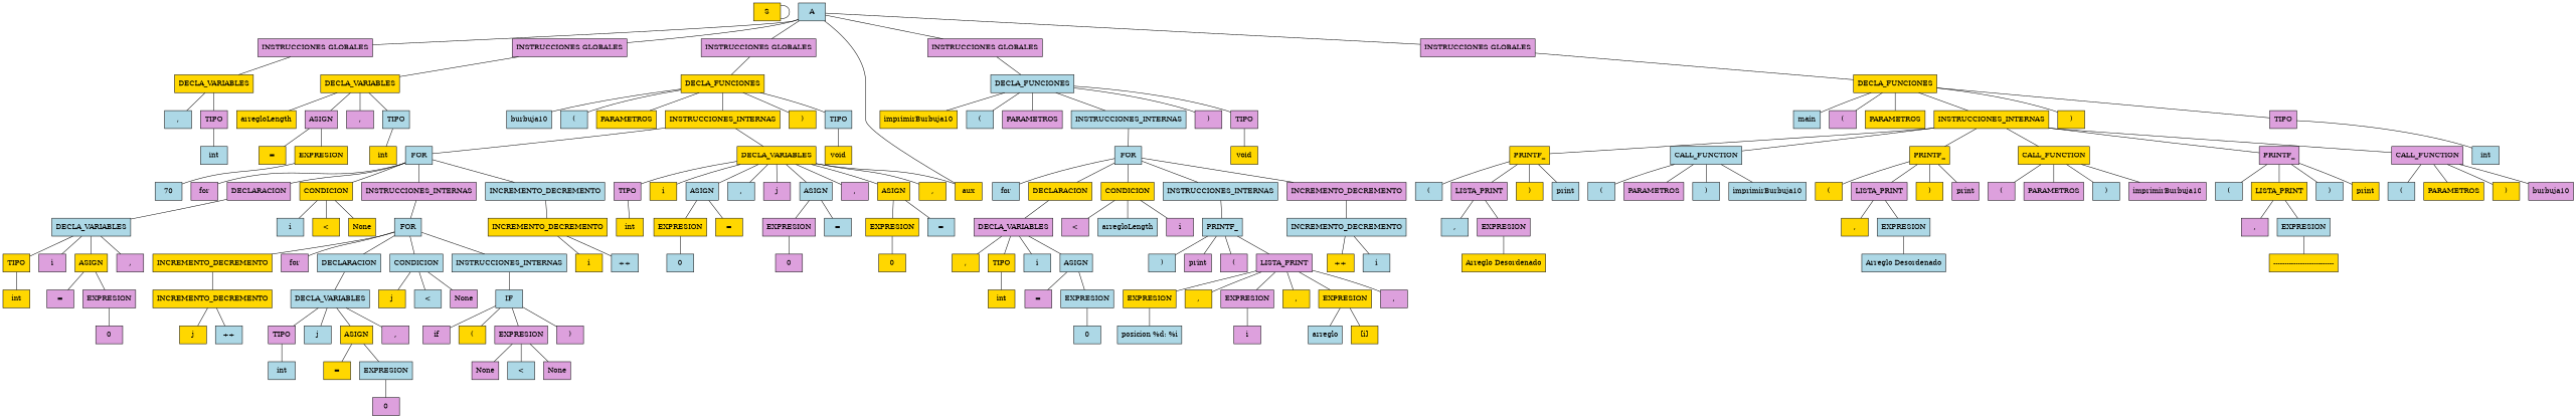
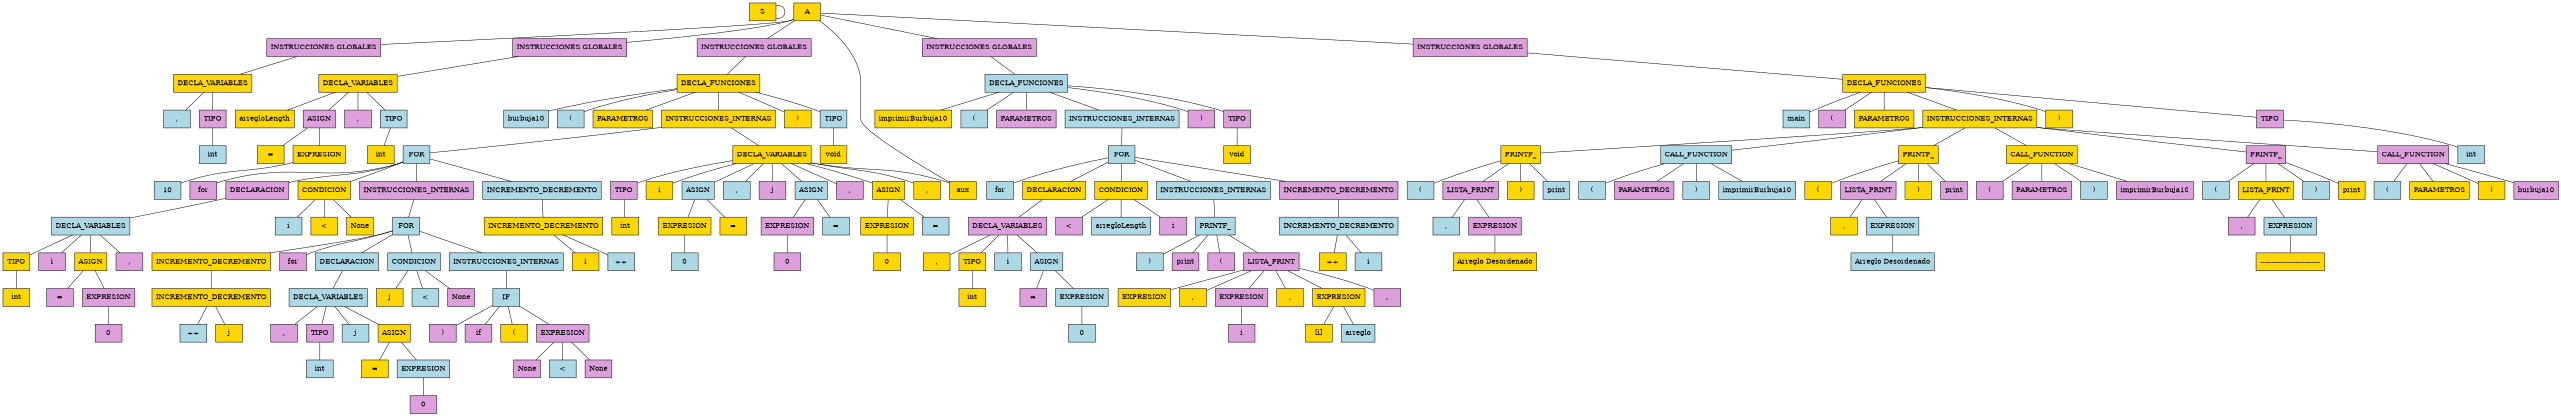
  graph {
    fontname="DejaVu Serif"
    node [fillcolor=gold fontname="DejaVu Serif" shape=box style=filled]
    edge [fontname="DejaVu Serif"]
    n1 [label=S]
-   n2 [fillcolor=lightblue label=A]
+   n2 [label=A]
    n3 [fillcolor=plum label="INSTRUCCIONES GLOBALES"]
    n4 [fillcolor=plum label="INSTRUCCIONES GLOBALES"]
    n5 [fillcolor=plum label="INSTRUCCIONES GLOBALES"]
    n6 [fillcolor=plum label="INSTRUCCIONES GLOBALES"]
    n7 [fillcolor=plum label="INSTRUCCIONES GLOBALES"]
    n8 [label=DECLA_VARIABLES]
    n9 [label=DECLA_VARIABLES]
    n10 [label=DECLA_FUNCIONES]
    n11 [fillcolor=lightblue label=DECLA_FUNCIONES]
    n12 [label=DECLA_FUNCIONES]
    n13 [fillcolor=plum label=TIPO]
    n14 [fillcolor=lightblue label=","]
    n15 [fillcolor=lightblue label=int]
    n16 [fillcolor=lightblue label=TIPO]
    n17 [label=arregloLength]
    n18 [fillcolor=plum label=ASIGN]
    n19 [fillcolor=plum label=","]
    n20 [label=int]
    n21 [label="="]
    n22 [label=EXPRESION]
-   n23 [fillcolor=lightblue label=70]
+   n23 [fillcolor=lightblue label=10]
    n24 [fillcolor=lightblue label=TIPO]
    n25 [fillcolor=lightblue label=burbuja10]
    n26 [fillcolor=lightblue label="("]
    n27 [label=PARAMETROS]
    n28 [label=INSTRUCCIONES_INTERNAS]
    n29 [label=")"]
    n30 [label=void]
    n31 [label=DECLA_VARIABLES]
    n32 [fillcolor=lightblue label=FOR]
    n33 [fillcolor=plum label=TIPO]
    n34 [label=i]
    n35 [fillcolor=lightblue label=ASIGN]
    n36 [fillcolor=lightblue label=","]
    n37 [fillcolor=plum label=j]
    n38 [fillcolor=lightblue label=ASIGN]
    n39 [fillcolor=plum label=","]
    n40 [label=aux]
    n41 [label=ASIGN]
    n42 [label=","]
    n43 [fillcolor=plum label=for]
    n44 [fillcolor=plum label=DECLARACION]
    n45 [label=CONDICION]
    n46 [fillcolor=plum label=INSTRUCCIONES_INTERNAS]
    n47 [fillcolor=lightblue label=INCREMENTO_DECREMENTO]
    n48 [label=int]
    n49 [label="="]
    n50 [label=EXPRESION]
    n51 [fillcolor=lightblue label="="]
    n52 [fillcolor=plum label=EXPRESION]
    n53 [fillcolor=lightblue label="="]
    n54 [label=EXPRESION]
    n55 [fillcolor=lightblue label=0]
    n56 [fillcolor=plum label=0]
    n57 [label=0]
    n58 [fillcolor=lightblue label=DECLA_VARIABLES]
    n59 [fillcolor=lightblue label=i]
    n60 [label="<"]
    n61 [label=None]
    n62 [fillcolor=lightblue label=FOR]
    n63 [label=INCREMENTO_DECREMENTO]
    n64 [label=TIPO]
    n65 [fillcolor=plum label=i]
    n66 [label=ASIGN]
    n67 [fillcolor=plum label=","]
    n68 [label=int]
    n69 [fillcolor=plum label="="]
    n70 [fillcolor=plum label=EXPRESION]
    n71 [fillcolor=plum label=0]
    n72 [fillcolor=plum label=for]
    n73 [fillcolor=lightblue label=DECLARACION]
    n74 [fillcolor=lightblue label=CONDICION]
    n75 [fillcolor=lightblue label=INSTRUCCIONES_INTERNAS]
    n76 [label=INCREMENTO_DECREMENTO]
    n77 [fillcolor=lightblue label=DECLA_VARIABLES]
    n78 [label=j]
    n79 [fillcolor=lightblue label="<"]
    n80 [fillcolor=plum label=None]
    n81 [fillcolor=lightblue label=IF]
    n82 [label=INCREMENTO_DECREMENTO]
    n83 [fillcolor=plum label=TIPO]
    n84 [fillcolor=lightblue label=j]
    n85 [label=ASIGN]
    n86 [fillcolor=plum label=","]
    n87 [fillcolor=lightblue label=int]
    n88 [label="="]
    n89 [fillcolor=lightblue label=EXPRESION]
    n90 [fillcolor=plum label=0]
    n91 [fillcolor=plum label=if]
    n92 [label="("]
    n93 [fillcolor=plum label=EXPRESION]
    n94 [fillcolor=plum label=")"]
    n95 [fillcolor=plum label=None]
    n96 [fillcolor=lightblue label="<"]
    n97 [fillcolor=plum label=None]
    n98 [label=j]
    n99 [fillcolor=lightblue label="++"]
    n100 [label=i]
    n101 [fillcolor=lightblue label="++"]
    n102 [fillcolor=plum label=TIPO]
    n103 [label=imprimirBurbuja10]
    n104 [fillcolor=lightblue label="("]
    n105 [fillcolor=plum label=PARAMETROS]
    n106 [fillcolor=lightblue label=INSTRUCCIONES_INTERNAS]
    n107 [fillcolor=plum label=")"]
    n108 [label=void]
    n109 [fillcolor=lightblue label=FOR]
    n110 [fillcolor=lightblue label=for]
    n111 [label=DECLARACION]
    n112 [label=CONDICION]
    n113 [fillcolor=lightblue label=INSTRUCCIONES_INTERNAS]
    n114 [fillcolor=plum label=INCREMENTO_DECREMENTO]
    n115 [fillcolor=plum label=DECLA_VARIABLES]
    n116 [fillcolor=plum label=i]
    n117 [fillcolor=plum label="<"]
    n118 [fillcolor=lightblue label=arregloLength]
    n119 [fillcolor=lightblue label=PRINTF_]
    n120 [fillcolor=lightblue label=INCREMENTO_DECREMENTO]
    n121 [label=TIPO]
    n122 [fillcolor=lightblue label=i]
    n123 [fillcolor=lightblue label=ASIGN]
    n124 [label=","]
    n125 [label=int]
    n126 [fillcolor=plum label="="]
    n127 [fillcolor=lightblue label=EXPRESION]
    n128 [fillcolor=lightblue label=0]
    n129 [fillcolor=plum label=print]
    n130 [fillcolor=plum label="("]
    n131 [fillcolor=plum label=LISTA_PRINT]
    n132 [fillcolor=lightblue label=")"]
    n133 [label=EXPRESION]
    n134 [label=","]
    n135 [fillcolor=plum label=EXPRESION]
    n136 [label=","]
    n137 [label=EXPRESION]
    n138 [fillcolor=plum label=","]
-   n139 [fillcolor=lightblue label="posicion %d: %i\n"]
    n140 [fillcolor=plum label=i]
    n141 [fillcolor=lightblue label=arreglo]
    n142 [label="[i]"]
    n143 [fillcolor=lightblue label=i]
    n144 [label="++"]
    n145 [fillcolor=plum label=TIPO]
    n146 [fillcolor=lightblue label=main]
    n147 [fillcolor=plum label="("]
    n148 [label=PARAMETROS]
    n149 [label=INSTRUCCIONES_INTERNAS]
    n150 [label=")"]
    n151 [fillcolor=lightblue label=int]
    n152 [label=PRINTF_]
    n153 [label=CALL_FUNCTION]
    n154 [fillcolor=plum label=PRINTF_]
    n155 [fillcolor=plum label=CALL_FUNCTION]
    n156 [label=PRINTF_]
    n157 [fillcolor=lightblue label=CALL_FUNCTION]
    n158 [fillcolor=plum label=print]
    n159 [label="("]
    n160 [fillcolor=plum label=LISTA_PRINT]
    n161 [label=")"]
    n162 [fillcolor=plum label=imprimirBurbuja10]
    n163 [fillcolor=plum label="("]
    n164 [fillcolor=plum label=PARAMETROS]
    n165 [fillcolor=lightblue label=")"]
    n166 [label=print]
    n167 [fillcolor=lightblue label="("]
    n168 [label=LISTA_PRINT]
    n169 [fillcolor=lightblue label=")"]
    n170 [fillcolor=plum label=burbuja10]
    n171 [fillcolor=lightblue label="("]
    n172 [label=PARAMETROS]
    n173 [label=")"]
    n174 [fillcolor=lightblue label=print]
    n175 [fillcolor=lightblue label="("]
    n176 [fillcolor=plum label=LISTA_PRINT]
    n177 [label=")"]
    n178 [fillcolor=lightblue label=imprimirBurbuja10]
    n179 [fillcolor=lightblue label="("]
    n180 [fillcolor=plum label=PARAMETROS]
    n181 [fillcolor=lightblue label=")"]
    n182 [fillcolor=lightblue label=EXPRESION]
    n183 [label=","]
    n184 [fillcolor=lightblue label="Arreglo Desordenado\n"]
    n185 [fillcolor=lightblue label=EXPRESION]
    n186 [fillcolor=plum label=","]
    n187 [label="---------------------------\n"]
    n188 [fillcolor=plum label=EXPRESION]
    n189 [fillcolor=lightblue label=","]
    n190 [label="Arreglo Desordenado\n"]
    n1 -- n1
    n2 -- n3
    n2 -- n4
    n2 -- n5
    n2 -- n6
    n2 -- n7
    n3 -- n8
    n4 -- n9
    n5 -- n10
    n6 -- n11
    n7 -- n12
    n8 -- n13
    n8 -- n14
    n9 -- n16
    n9 -- n17
    n9 -- n18
    n9 -- n19
    n10 -- n24
    n10 -- n25
    n10 -- n26
    n10 -- n27
    n10 -- n28
    n10 -- n29
    n11 -- n102
    n11 -- n103
    n11 -- n104
    n11 -- n105
    n11 -- n106
    n11 -- n107
    n12 -- n145
    n12 -- n146
    n12 -- n147
    n12 -- n148
    n12 -- n149
    n12 -- n150
    n13 -- n15
    n16 -- n20
    n18 -- n21
    n18 -- n22
    n22 -- n23
    n24 -- n30
    n28 -- n31
    n28 -- n32
    n31 -- n33
    n31 -- n34
    n31 -- n35
    n31 -- n36
    n31 -- n37
    n31 -- n38
    n31 -- n39
    n31 -- n40
    n31 -- n41
    n31 -- n42
    n32 -- n43
    n32 -- n44
    n32 -- n45
    n32 -- n46
    n32 -- n47
    n33 -- n48
    n35 -- n49
    n35 -- n50
    n38 -- n51
    n38 -- n52
    n40 -- n2
    n41 -- n53
    n41 -- n54
    n44 -- n58
    n45 -- n59
    n45 -- n60
    n45 -- n61
    n46 -- n62
    n47 -- n63
    n50 -- n55
    n52 -- n56
    n54 -- n57
    n58 -- n64
    n58 -- n65
    n58 -- n66
    n58 -- n67
    n62 -- n72
    n62 -- n73
    n62 -- n74
    n62 -- n75
    n62 -- n76
    n63 -- n100
    n63 -- n101
    n64 -- n68
    n66 -- n69
    n66 -- n70
    n70 -- n71
    n73 -- n77
    n74 -- n78
    n74 -- n79
    n74 -- n80
    n75 -- n81
    n76 -- n82
    n77 -- n83
    n77 -- n84
    n77 -- n85
    n77 -- n86
    n81 -- n91
    n81 -- n92
    n81 -- n93
    n81 -- n94
    n82 -- n98
    n82 -- n99
    n83 -- n87
    n85 -- n88
    n85 -- n89
    n89 -- n90
    n93 -- n95
    n93 -- n96
    n93 -- n97
    n102 -- n108
    n106 -- n109
    n109 -- n110
    n109 -- n111
    n109 -- n112
    n109 -- n113
    n109 -- n114
    n111 -- n115
    n112 -- n116
    n112 -- n117
    n112 -- n118
    n113 -- n119
    n114 -- n120
    n115 -- n121
    n115 -- n122
    n115 -- n123
    n115 -- n124
    n119 -- n129
    n119 -- n130
    n119 -- n131
    n119 -- n132
    n120 -- n143
    n120 -- n144
    n121 -- n125
    n123 -- n126
    n123 -- n127
    n127 -- n128
    n131 -- n133
    n131 -- n134
    n131 -- n135
    n131 -- n136
    n131 -- n137
    n131 -- n138
-   n133 -- n139
    n135 -- n140
    n137 -- n141
    n137 -- n142
    n145 -- n151
    n149 -- n152
    n149 -- n153
    n149 -- n154
    n149 -- n155
    n149 -- n156
    n149 -- n157
    n152 -- n158
    n152 -- n159
    n152 -- n160
    n152 -- n161
    n153 -- n162
    n153 -- n163
    n153 -- n164
    n153 -- n165
    n154 -- n166
    n154 -- n167
    n154 -- n168
    n154 -- n169
    n155 -- n170
    n155 -- n171
    n155 -- n172
    n155 -- n173
    n156 -- n174
    n156 -- n175
    n156 -- n176
    n156 -- n177
    n157 -- n178
    n157 -- n179
    n157 -- n180
    n157 -- n181
    n160 -- n182
    n160 -- n183
    n168 -- n185
    n168 -- n186
    n176 -- n188
    n176 -- n189
    n182 -- n184
    n185 -- n187
    n188 -- n190
  }
